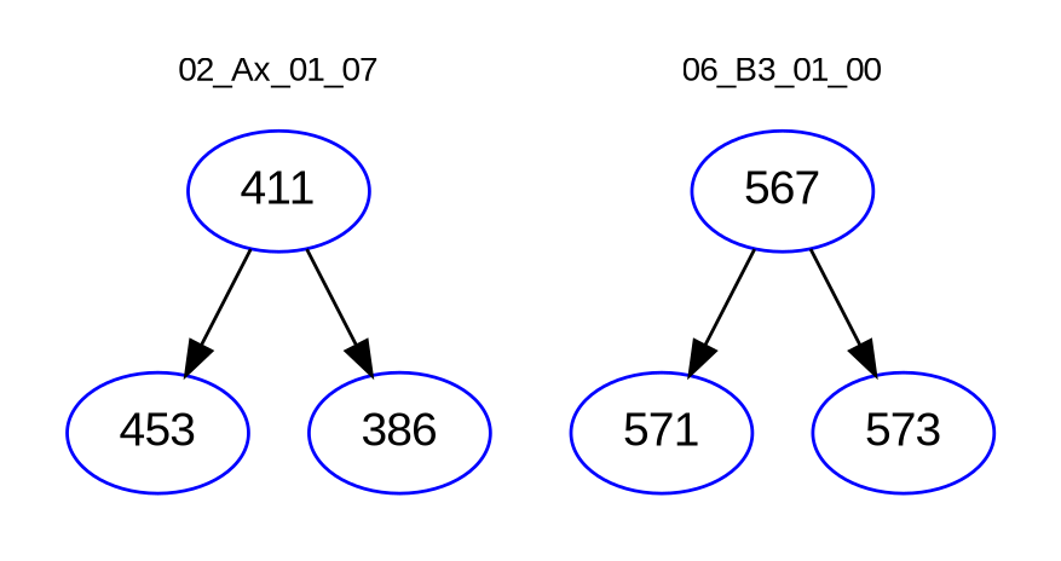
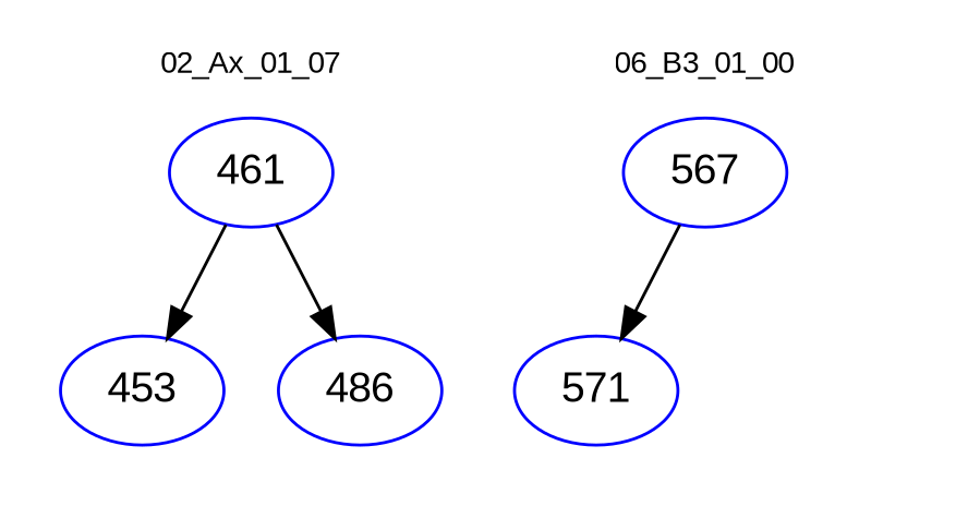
  digraph {
    fontname="Liberation Sans"
    node [color=blue fontname="Liberation Sans"]
    edge [color=black fontname="Liberation Sans"]
-   n1 [label=411]
+   n1 [label=461]
    n2 [label=453]
-   n3 [label=386]
+   n3 [label=486]
    n4 [label=567]
    n5 [label=571]
-   n6 [label=573]
    subgraph cluster_1 {
      color=white
      fontsize=10
      label="02_Ax_01_07"
      n1
      n2
      n3
    }
    subgraph cluster_2 {
      color=white
      fontsize=10
      label="06_B3_01_00"
      n4
      n5
-     n6
    }
    n1 -> n2
    n1 -> n3
    n4 -> n5
-   n4 -> n6
  }
